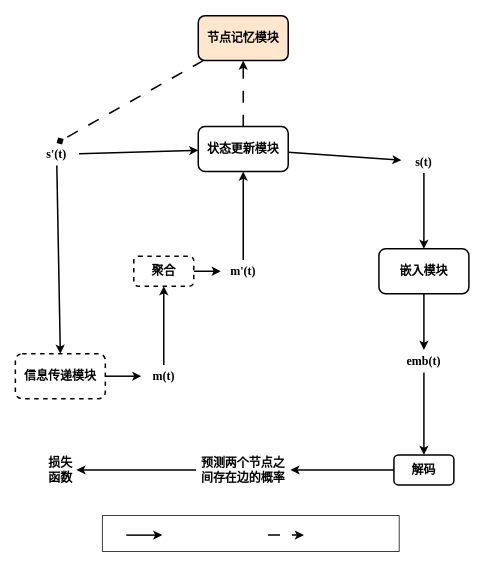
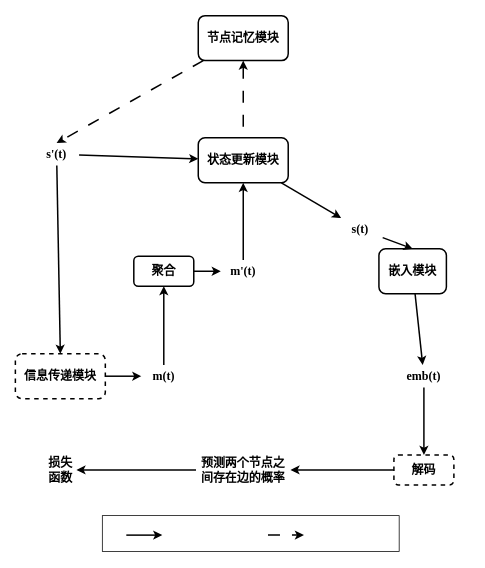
  <mxCell id="0" />
  <mxCell id="1" parent="0" />
- <mxCell id="2" style="rounded=0;orthogonalLoop=1;jettySize=auto;html=1;entryX=0.5;entryY=0;entryDx=0;entryDy=0;dashed=1;dashPattern=8 8;strokeWidth=2;endArrow=diamond;" edge="1" parent="1" source="4" target="23"><mxGeometry relative="1" as="geometry" /></mxCell>
+ <mxCell id="2" style="rounded=0;orthogonalLoop=1;jettySize=auto;html=1;entryX=0.5;entryY=0;entryDx=0;entryDy=0;dashed=1;dashPattern=8 8;strokeWidth=2;" edge="1" parent="1" source="4" target="23"><mxGeometry relative="1" as="geometry" /></mxCell>
  <mxCell id="3" style="rounded=0;orthogonalLoop=1;jettySize=auto;html=1;startArrow=classic;startFill=1;endArrow=none;endFill=0;dashed=1;dashPattern=8 8;strokeWidth=2;" edge="1" parent="1" source="4" target="6"><mxGeometry relative="1" as="geometry" /></mxCell>
- <mxCell id="4" value="节点记忆模块" style="rounded=1;whiteSpace=wrap;html=1;fontFamily=仿宋;fontSize=16;fontStyle=1;strokeWidth=2;fillColor=#ffe6cc;" vertex="1" parent="1"><mxGeometry x="264" y="20" width="120" height="60" as="geometry" /></mxCell>
+ <mxCell id="4" value="节点记忆模块" style="rounded=1;whiteSpace=wrap;html=1;fontFamily=仿宋;fontSize=16;fontStyle=1;strokeWidth=2;" vertex="1" parent="1"><mxGeometry x="264" y="20" width="120" height="60" as="geometry" /></mxCell>
  <mxCell id="5" style="edgeStyle=none;shape=connector;rounded=0;orthogonalLoop=1;jettySize=auto;html=1;strokeColor=default;strokeWidth=2;align=center;verticalAlign=middle;fontFamily=Helvetica;fontSize=11;fontColor=default;labelBackgroundColor=default;endArrow=classic;" edge="1" parent="1" source="6" target="20"><mxGeometry relative="1" as="geometry" /></mxCell>
- <mxCell id="6" value="状态更新模块" style="rounded=1;whiteSpace=wrap;html=1;fontFamily=仿宋;fontSize=16;fontStyle=1;strokeWidth=2;" vertex="1" parent="1"><mxGeometry x="264" y="168" width="120" height="60" as="geometry" /></mxCell>
+ <mxCell id="6" value="状态更新模块" style="rounded=1;whiteSpace=wrap;html=1;fontFamily=仿宋;fontSize=16;fontStyle=1;strokeWidth=2;" vertex="1" parent="1"><mxGeometry x="264" y="183" width="120" height="60" as="geometry" /></mxCell>
  <mxCell id="7" style="edgeStyle=none;shape=connector;rounded=0;orthogonalLoop=1;jettySize=auto;html=1;entryX=0;entryY=0.5;entryDx=0;entryDy=0;strokeColor=default;strokeWidth=2;align=center;verticalAlign=middle;fontFamily=Helvetica;fontSize=11;fontColor=default;labelBackgroundColor=default;endArrow=classic;" edge="1" parent="1" source="8" target="16"><mxGeometry relative="1" as="geometry" /></mxCell>
  <mxCell id="8" value="信息传递模块" style="rounded=1;whiteSpace=wrap;html=1;fontFamily=仿宋;fontSize=16;fontStyle=1;strokeWidth=2;dashed=1;" vertex="1" parent="1"><mxGeometry x="20" y="471" width="120" height="60" as="geometry" /></mxCell>
  <mxCell id="9" style="edgeStyle=none;shape=connector;rounded=0;orthogonalLoop=1;jettySize=auto;html=1;strokeColor=default;strokeWidth=2;align=center;verticalAlign=middle;fontFamily=Helvetica;fontSize=11;fontColor=default;labelBackgroundColor=default;endArrow=classic;" edge="1" parent="1" source="10" target="18"><mxGeometry relative="1" as="geometry" /></mxCell>
- <mxCell id="10" value="聚合" style="rounded=1;whiteSpace=wrap;html=1;fontFamily=仿宋;fontSize=16;fontStyle=1;strokeWidth=2;aspect=fixed;dashed=1;" vertex="1" parent="1"><mxGeometry x="178" y="341" width="80" height="40" as="geometry" /></mxCell>
+ <mxCell id="10" value="聚合" style="rounded=1;whiteSpace=wrap;html=1;fontFamily=仿宋;fontSize=16;fontStyle=1;strokeWidth=2;aspect=fixed;" vertex="1" parent="1"><mxGeometry x="178" y="341" width="80" height="40" as="geometry" /></mxCell>
  <mxCell id="11" style="edgeStyle=none;shape=connector;rounded=0;orthogonalLoop=1;jettySize=auto;html=1;strokeColor=default;strokeWidth=2;align=center;verticalAlign=middle;fontFamily=Helvetica;fontSize=11;fontColor=default;labelBackgroundColor=default;endArrow=classic;" edge="1" parent="1" source="12" target="25"><mxGeometry relative="1" as="geometry" /></mxCell>
- <mxCell id="12" value="嵌入模块" style="rounded=1;whiteSpace=wrap;html=1;fontFamily=仿宋;fontSize=16;fontStyle=1;strokeWidth=2;" vertex="1" parent="1"><mxGeometry x="505" y="331" width="120" height="60" as="geometry" /></mxCell>
+ <mxCell id="12" value="嵌入模块" style="rounded=1;whiteSpace=wrap;html=1;fontFamily=仿宋;fontSize=16;fontStyle=1;strokeWidth=2;" vertex="1" parent="1"><mxGeometry x="505" y="331" width="90" height="60" as="geometry" /></mxCell>
  <mxCell id="13" style="edgeStyle=none;shape=connector;rounded=0;orthogonalLoop=1;jettySize=auto;html=1;entryX=1;entryY=0.5;entryDx=0;entryDy=0;strokeColor=default;strokeWidth=2;align=center;verticalAlign=middle;fontFamily=Helvetica;fontSize=11;fontColor=default;labelBackgroundColor=default;endArrow=classic;" edge="1" parent="1" source="14" target="27"><mxGeometry relative="1" as="geometry" /></mxCell>
- <mxCell id="14" value="解码" style="rounded=1;whiteSpace=wrap;html=1;fontFamily=仿宋;fontSize=16;fontStyle=1;strokeWidth=2;aspect=fixed;" vertex="1" parent="1"><mxGeometry x="525" y="606" width="80" height="40" as="geometry" /></mxCell>
+ <mxCell id="14" value="解码" style="rounded=1;whiteSpace=wrap;html=1;fontFamily=仿宋;fontSize=16;fontStyle=1;strokeWidth=2;aspect=fixed;dashed=1;" vertex="1" parent="1"><mxGeometry x="525" y="606" width="80" height="40" as="geometry" /></mxCell>
  <mxCell id="15" style="edgeStyle=none;shape=connector;rounded=0;orthogonalLoop=1;jettySize=auto;html=1;strokeColor=default;strokeWidth=2;align=center;verticalAlign=middle;fontFamily=Helvetica;fontSize=11;fontColor=default;labelBackgroundColor=default;endArrow=classic;" edge="1" parent="1" source="16" target="10"><mxGeometry relative="1" as="geometry" /></mxCell>
  <mxCell id="16" value="m(t)" style="text;html=1;align=center;verticalAlign=middle;whiteSpace=wrap;rounded=0;fontFamily=Times New Roman;fontSize=16;fontStyle=1" vertex="1" parent="1"><mxGeometry x="188" y="486" width="60" height="30" as="geometry" /></mxCell>
  <mxCell id="17" style="edgeStyle=none;shape=connector;rounded=0;orthogonalLoop=1;jettySize=auto;html=1;strokeColor=default;strokeWidth=2;align=center;verticalAlign=middle;fontFamily=Helvetica;fontSize=11;fontColor=default;labelBackgroundColor=default;endArrow=classic;" edge="1" parent="1" source="18" target="6"><mxGeometry relative="1" as="geometry" /></mxCell>
  <mxCell id="18" value="m&lt;span style=&quot;font-size: 16px;&quot;&gt;'&lt;/span&gt;(t)" style="text;html=1;align=center;verticalAlign=middle;whiteSpace=wrap;rounded=0;fontFamily=Times New Roman;fontSize=16;fontStyle=1" vertex="1" parent="1"><mxGeometry x="294" y="346" width="60" height="30" as="geometry" /></mxCell>
  <mxCell id="19" style="edgeStyle=none;shape=connector;rounded=0;orthogonalLoop=1;jettySize=auto;html=1;entryX=0.5;entryY=0;entryDx=0;entryDy=0;strokeColor=default;strokeWidth=2;align=center;verticalAlign=middle;fontFamily=Helvetica;fontSize=11;fontColor=default;labelBackgroundColor=default;endArrow=classic;" edge="1" parent="1" source="20" target="12"><mxGeometry relative="1" as="geometry" /></mxCell>
- <mxCell id="20" value="s(t)" style="text;html=1;align=center;verticalAlign=middle;whiteSpace=wrap;rounded=0;fontFamily=Times New Roman;fontSize=16;fontStyle=1" vertex="1" parent="1"><mxGeometry x="535" y="200" width="60" height="30" as="geometry" /></mxCell>
+ <mxCell id="20" value="s(t)" style="text;html=1;align=center;verticalAlign=middle;whiteSpace=wrap;rounded=0;fontFamily=Times New Roman;fontSize=16;fontStyle=1" vertex="1" parent="1"><mxGeometry x="450" y="290" width="60" height="30" as="geometry" /></mxCell>
  <mxCell id="21" style="edgeStyle=none;shape=connector;rounded=0;orthogonalLoop=1;jettySize=auto;html=1;strokeColor=default;align=center;verticalAlign=middle;fontFamily=Helvetica;fontSize=11;fontColor=default;labelBackgroundColor=default;endArrow=classic;strokeWidth=2;" edge="1" parent="1" source="23" target="6"><mxGeometry relative="1" as="geometry" /></mxCell>
  <mxCell id="22" style="edgeStyle=none;shape=connector;rounded=0;orthogonalLoop=1;jettySize=auto;html=1;entryX=0.5;entryY=0;entryDx=0;entryDy=0;strokeColor=default;strokeWidth=2;align=center;verticalAlign=middle;fontFamily=Helvetica;fontSize=11;fontColor=default;labelBackgroundColor=default;endArrow=classic;" edge="1" parent="1" source="23" target="8"><mxGeometry relative="1" as="geometry" /></mxCell>
  <mxCell id="23" value="s'(t)" style="text;html=1;align=center;verticalAlign=middle;whiteSpace=wrap;rounded=0;fontFamily=Times New Roman;fontSize=16;fontStyle=1" vertex="1" parent="1"><mxGeometry x="45" y="190" width="60" height="30" as="geometry" /></mxCell>
  <mxCell id="24" style="edgeStyle=none;shape=connector;rounded=0;orthogonalLoop=1;jettySize=auto;html=1;entryX=0.5;entryY=0;entryDx=0;entryDy=0;strokeColor=default;strokeWidth=2;align=center;verticalAlign=middle;fontFamily=Helvetica;fontSize=11;fontColor=default;labelBackgroundColor=default;endArrow=classic;" edge="1" parent="1" source="25" target="14"><mxGeometry relative="1" as="geometry" /></mxCell>
- <mxCell id="25" value="emb(t)" style="text;html=1;align=center;verticalAlign=middle;whiteSpace=wrap;rounded=0;fontFamily=Times New Roman;fontSize=16;fontStyle=1" vertex="1" parent="1"><mxGeometry x="535" y="466" width="60" height="30" as="geometry" /></mxCell>
+ <mxCell id="25" value="emb(t)" style="text;html=1;align=center;verticalAlign=middle;whiteSpace=wrap;rounded=0;fontFamily=Times New Roman;fontSize=16;fontStyle=1" vertex="1" parent="1"><mxGeometry x="535" y="486" width="60" height="30" as="geometry" /></mxCell>
  <mxCell id="26" style="edgeStyle=none;shape=connector;rounded=0;orthogonalLoop=1;jettySize=auto;html=1;entryX=1;entryY=0.5;entryDx=0;entryDy=0;strokeColor=default;strokeWidth=2;align=center;verticalAlign=middle;fontFamily=Helvetica;fontSize=11;fontColor=default;labelBackgroundColor=default;endArrow=classic;" edge="1" parent="1" source="27" target="28"><mxGeometry relative="1" as="geometry" /></mxCell>
  <mxCell id="27" value="预测两个节点之间存在边的概率" style="text;html=1;align=center;verticalAlign=middle;whiteSpace=wrap;rounded=0;fontFamily=仿宋;fontSize=16;fontColor=default;labelBackgroundColor=default;fontStyle=1" vertex="1" parent="1"><mxGeometry x="261" y="594" width="126" height="64" as="geometry" /></mxCell>
  <mxCell id="28" value="损失函数" style="text;html=1;align=center;verticalAlign=middle;whiteSpace=wrap;rounded=0;fontFamily=仿宋;fontSize=16;fontColor=default;labelBackgroundColor=default;fontStyle=1" vertex="1" parent="1"><mxGeometry x="58.5" y="611" width="43" height="30" as="geometry" /></mxCell>
  <mxCell id="29" value="" style="group" vertex="1" connectable="0" parent="1"><mxGeometry x="136" y="687" width="396" height="48" as="geometry" /></mxCell>
  <mxCell id="30" value="" style="rounded=0;whiteSpace=wrap;html=1;fontFamily=Helvetica;fontSize=11;fontColor=default;labelBackgroundColor=default;" vertex="1" parent="29"><mxGeometry width="396" height="48" as="geometry" /></mxCell>
  <mxCell id="31" style="edgeStyle=none;shape=connector;rounded=0;orthogonalLoop=1;jettySize=auto;html=1;entryX=0;entryY=0.5;entryDx=0;entryDy=0;strokeColor=default;strokeWidth=2;align=center;verticalAlign=middle;fontFamily=Helvetica;fontSize=11;fontColor=default;labelBackgroundColor=default;endArrow=classic;" edge="1" parent="29"><mxGeometry relative="1" as="geometry"><mxPoint x="32" y="26" as="sourcePoint" /><mxPoint x="80" y="26" as="targetPoint" /></mxGeometry></mxCell>
  <mxCell id="32" style="edgeStyle=none;shape=connector;rounded=0;orthogonalLoop=1;jettySize=auto;html=1;entryX=0;entryY=0.5;entryDx=0;entryDy=0;strokeColor=default;strokeWidth=2;align=center;verticalAlign=middle;fontFamily=Helvetica;fontSize=11;fontColor=default;labelBackgroundColor=default;endArrow=classic;dashed=1;dashPattern=8 8;" edge="1" parent="29"><mxGeometry relative="1" as="geometry"><mxPoint x="221" y="26" as="sourcePoint" /><mxPoint x="269" y="26" as="targetPoint" /></mxGeometry></mxCell>
